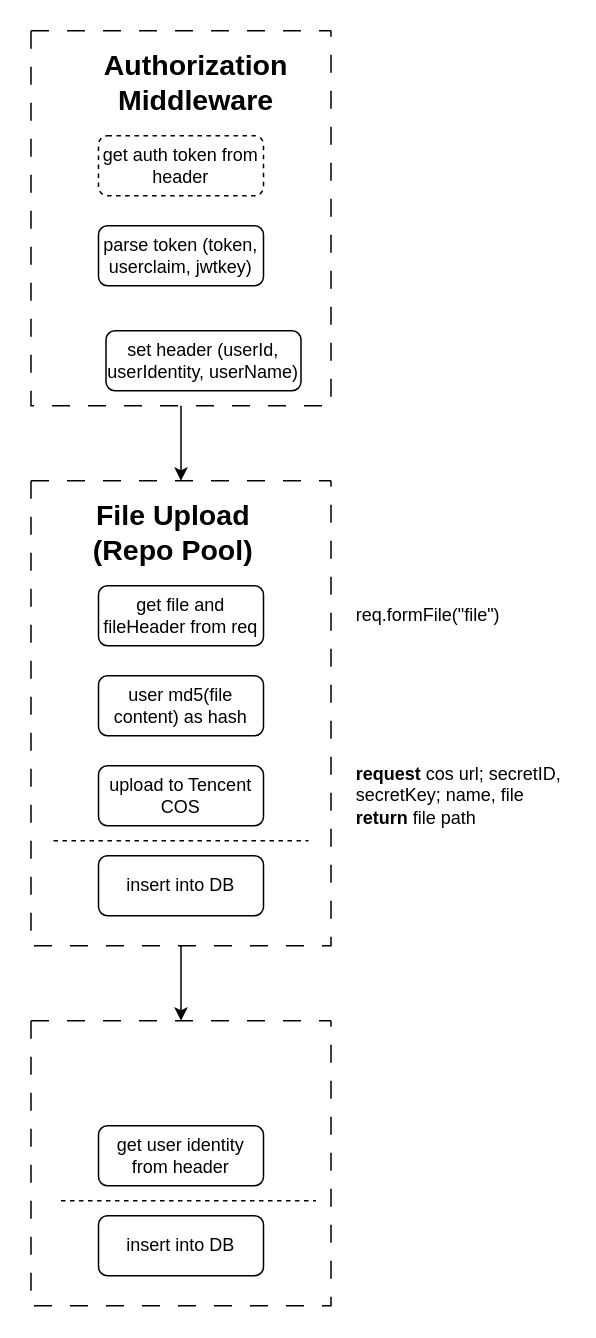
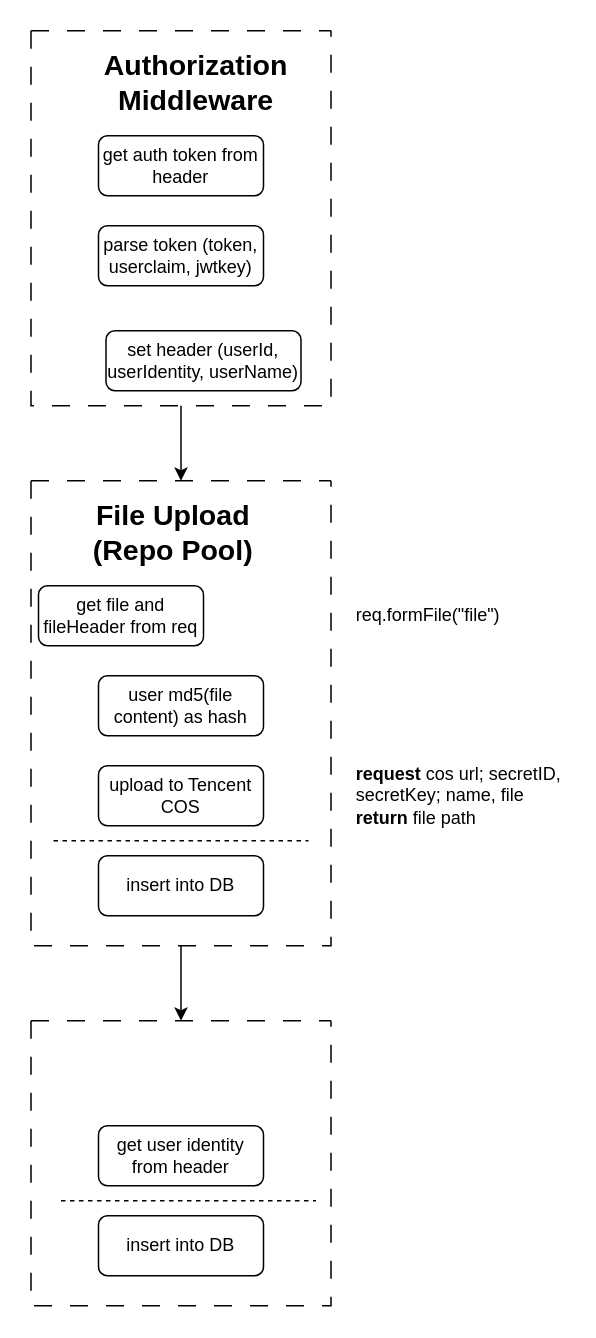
  <mxCell id="0" />
  <mxCell id="1" parent="0" />
- <mxCell id="2" value="get auth token from header" style="rounded=1;whiteSpace=wrap;html=1;dashed=1;" vertex="1" parent="1"><mxGeometry x="65" y="90" width="110" height="40" as="geometry" /></mxCell>
+ <mxCell id="2" value="get auth token from header" style="rounded=1;whiteSpace=wrap;html=1;" vertex="1" parent="1"><mxGeometry x="65" y="90" width="110" height="40" as="geometry" /></mxCell>
  <mxCell id="3" value="parse token (token, userclaim, jwtkey)" style="rounded=1;whiteSpace=wrap;html=1;" vertex="1" parent="1"><mxGeometry x="65" y="150" width="110" height="40" as="geometry" /></mxCell>
  <mxCell id="4" value="set header (userId, userIdentity, userName)" style="rounded=1;whiteSpace=wrap;html=1;" vertex="1" parent="1"><mxGeometry x="70" y="220" width="130" height="40" as="geometry" /></mxCell>
  <mxCell id="5" style="edgeStyle=orthogonalEdgeStyle;rounded=0;orthogonalLoop=1;jettySize=auto;html=1;exitX=0.5;exitY=1;exitDx=0;exitDy=0;entryX=0.5;entryY=0;entryDx=0;entryDy=0;" edge="1" parent="1" source="6" target="12"><mxGeometry relative="1" as="geometry" /></mxCell>
  <mxCell id="6" value="" style="swimlane;startSize=0;dashed=1;dashPattern=12 12;" vertex="1" parent="1"><mxGeometry x="20" y="20" width="200" height="250" as="geometry" /></mxCell>
  <mxCell id="7" value="&lt;h1 style=&quot;font-size: 19px;&quot;&gt;&lt;font style=&quot;font-size: 19px;&quot;&gt;Authorization Middleware&lt;/font&gt;&lt;/h1&gt;&lt;p style=&quot;font-size: 19px;&quot;&gt;&lt;br&gt;&lt;/p&gt;" style="text;html=1;spacing=5;spacingTop=-20;whiteSpace=wrap;overflow=hidden;rounded=0;align=center;" vertex="1" parent="6"><mxGeometry x="45" y="10" width="130" height="50" as="geometry" /></mxCell>
- <mxCell id="8" value="get file and fileHeader from req" style="rounded=1;whiteSpace=wrap;html=1;" vertex="1" parent="1"><mxGeometry x="65" y="390" width="110" height="40" as="geometry" /></mxCell>
+ <mxCell id="8" value="get file and fileHeader from req" style="rounded=1;whiteSpace=wrap;html=1;" vertex="1" parent="1"><mxGeometry x="25" y="390" width="110" height="40" as="geometry" /></mxCell>
  <mxCell id="9" value="user md5(file content) as hash" style="rounded=1;whiteSpace=wrap;html=1;" vertex="1" parent="1"><mxGeometry x="65" y="450" width="110" height="40" as="geometry" /></mxCell>
  <mxCell id="10" value="upload to Tencent COS" style="rounded=1;whiteSpace=wrap;html=1;" vertex="1" parent="1"><mxGeometry x="65" y="510" width="110" height="40" as="geometry" /></mxCell>
  <mxCell id="11" style="edgeStyle=orthogonalEdgeStyle;rounded=0;orthogonalLoop=1;jettySize=auto;html=1;exitX=0.5;exitY=1;exitDx=0;exitDy=0;entryX=0.5;entryY=0;entryDx=0;entryDy=0;" edge="1" parent="1" source="12" target="20"><mxGeometry relative="1" as="geometry" /></mxCell>
  <mxCell id="12" value="" style="swimlane;startSize=0;dashed=1;dashPattern=12 12;" vertex="1" parent="1"><mxGeometry x="20" y="320" width="200" height="310" as="geometry" /></mxCell>
  <mxCell id="13" value="&lt;h1 style=&quot;font-size: 19px;&quot;&gt;File Upload (Repo Pool)&lt;/h1&gt;" style="text;html=1;spacing=5;spacingTop=-20;whiteSpace=wrap;overflow=hidden;rounded=0;align=center;" vertex="1" parent="12"><mxGeometry x="30" y="10" width="130" height="50" as="geometry" /></mxCell>
  <mxCell id="14" value="insert into DB" style="rounded=1;whiteSpace=wrap;html=1;" vertex="1" parent="12"><mxGeometry x="45" y="250" width="110" height="40" as="geometry" /></mxCell>
  <mxCell id="15" value="" style="endArrow=none;dashed=1;html=1;rounded=0;" edge="1" parent="12"><mxGeometry width="50" height="50" relative="1" as="geometry"><mxPoint x="15" y="240" as="sourcePoint" /><mxPoint x="185" y="240" as="targetPoint" /></mxGeometry></mxCell>
  <mxCell id="16" value="&lt;b&gt;request&lt;/b&gt; cos url; secretID, secretKey; name, file&lt;br&gt;&lt;b&gt;return&lt;/b&gt; file path" style="text;html=1;align=left;verticalAlign=middle;whiteSpace=wrap;rounded=0;" vertex="1" parent="1"><mxGeometry x="235" y="515" width="140" height="30" as="geometry" /></mxCell>
  <mxCell id="17" value="req.formFile(&quot;file&quot;)" style="text;html=1;align=left;verticalAlign=middle;whiteSpace=wrap;rounded=0;" vertex="1" parent="1"><mxGeometry x="235" y="395" width="100" height="30" as="geometry" /></mxCell>
  <mxCell id="18" value="get user identity from header" style="rounded=1;whiteSpace=wrap;html=1;" vertex="1" parent="1"><mxGeometry x="65" y="750" width="110" height="40" as="geometry" /></mxCell>
  <mxCell id="19" value="insert into DB" style="rounded=1;whiteSpace=wrap;html=1;" vertex="1" parent="1"><mxGeometry x="65" y="810" width="110" height="40" as="geometry" /></mxCell>
  <mxCell id="20" value="" style="swimlane;startSize=0;dashed=1;dashPattern=12 12;" vertex="1" parent="1"><mxGeometry x="20" y="680" width="200" height="190" as="geometry" /></mxCell>
  <mxCell id="21" value="" style="endArrow=none;dashed=1;html=1;rounded=0;" edge="1" parent="20"><mxGeometry width="50" height="50" relative="1" as="geometry"><mxPoint x="20" y="120" as="sourcePoint" /><mxPoint x="190" y="120" as="targetPoint" /></mxGeometry></mxCell>
